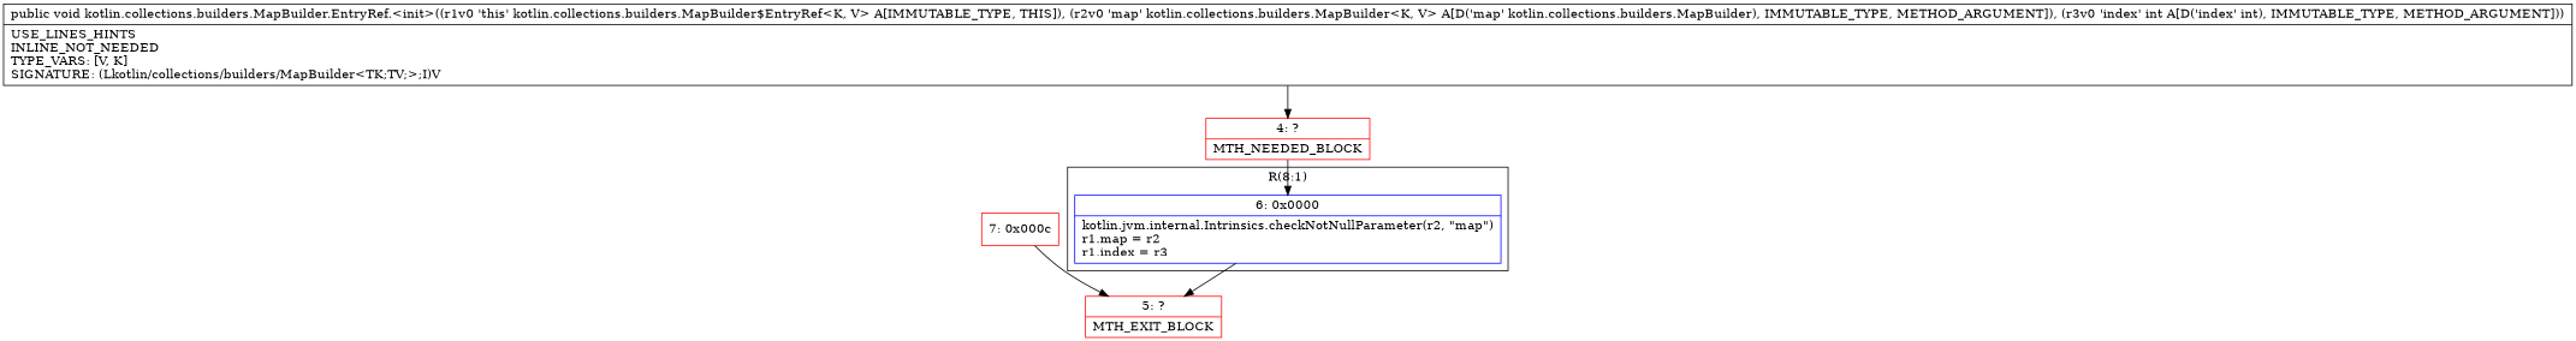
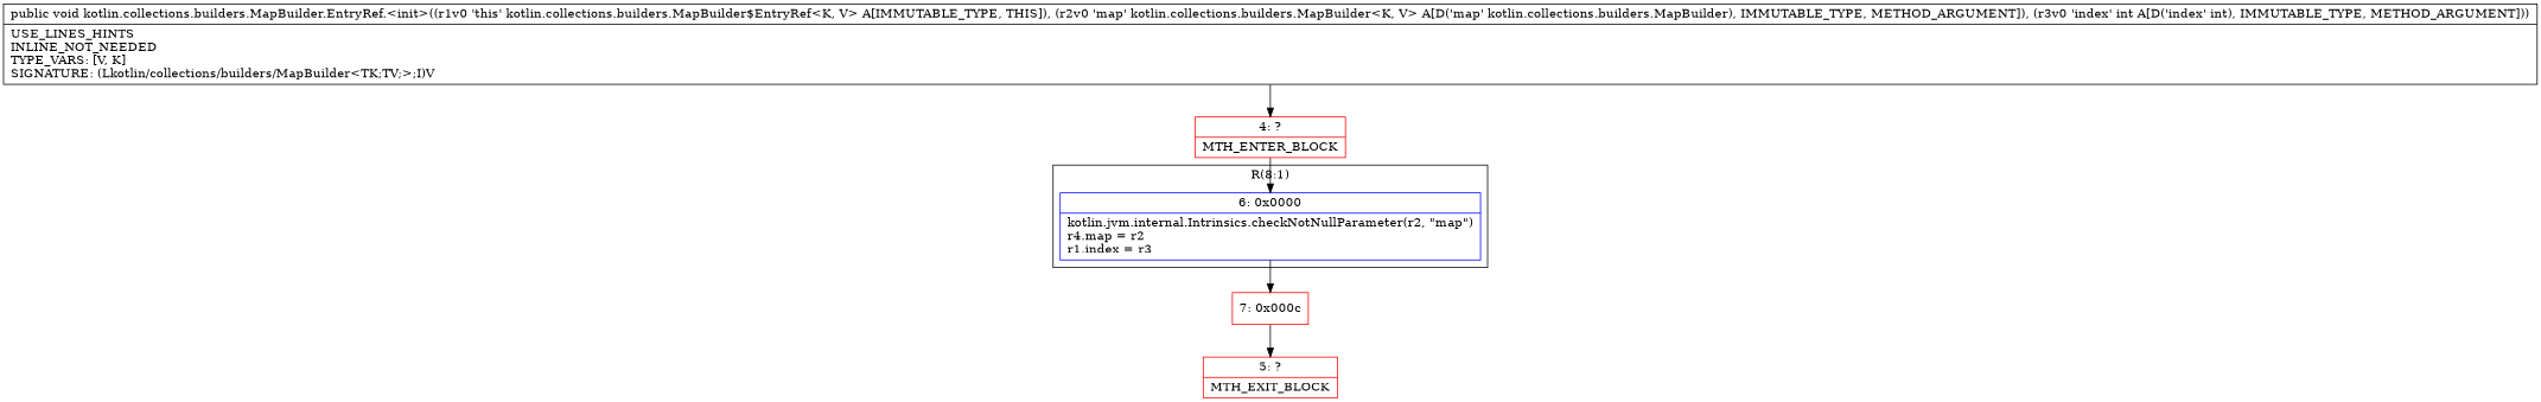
  digraph {
    node [color=red shape=record]
-   n1 [color=blue label="{6\:\ 0x0000|kotlin.jvm.internal.Intrinsics.checkNotNullParameter(r2, \"map\")\lr1.map = r2\lr1.index = r3\l}"]
+   n1 [color=blue label="{6\:\ 0x0000|kotlin.jvm.internal.Intrinsics.checkNotNullParameter(r2, \"map\")\lr4.map = r2\lr1.index = r3\l}"]
    n2 [label="{7\:\ 0x000c}"]
    n3 [label="{5\:\ ?|MTH_EXIT_BLOCK\l}"]
-   n4 [label="{4\:\ ?|MTH_NEEDED_BLOCK\l}"]
+   n4 [label="{4\:\ ?|MTH_ENTER_BLOCK\l}"]
    n5 [label="{public void kotlin.collections.builders.MapBuilder.EntryRef.\<init\>((r1v0 'this' kotlin.collections.builders.MapBuilder$EntryRef\<K, V\> A[IMMUTABLE_TYPE, THIS]), (r2v0 'map' kotlin.collections.builders.MapBuilder\<K, V\> A[D('map' kotlin.collections.builders.MapBuilder), IMMUTABLE_TYPE, METHOD_ARGUMENT]), (r3v0 'index' int A[D('index' int), IMMUTABLE_TYPE, METHOD_ARGUMENT]))  | USE_LINES_HINTS\lINLINE_NOT_NEEDED\lTYPE_VARS: [V, K]\lSIGNATURE: (Lkotlin\/collections\/builders\/MapBuilder\<TK;TV;\>;I)V\l}" color=""]
    subgraph cluster_1 {
      label="R(8:1)"
      n1
    }
-   n1 -> n3
+   n1 -> n2
    n2 -> n3
    n4 -> n1
    n5 -> n4
  }
